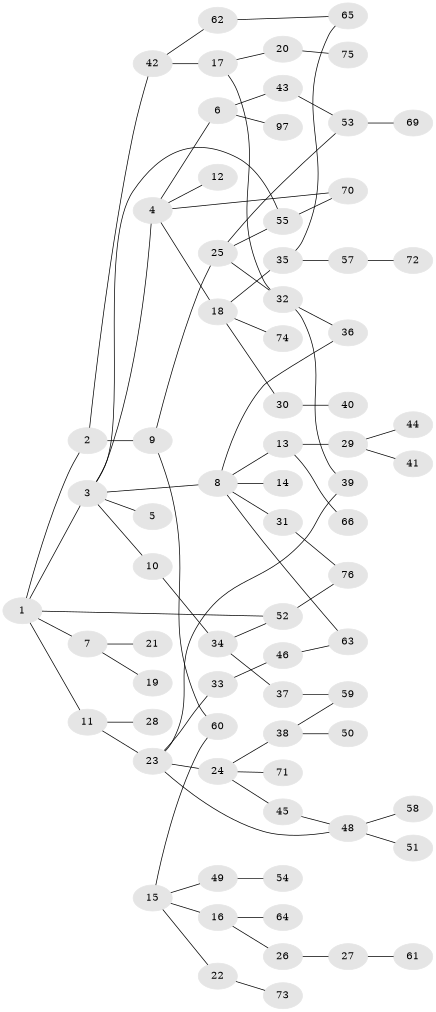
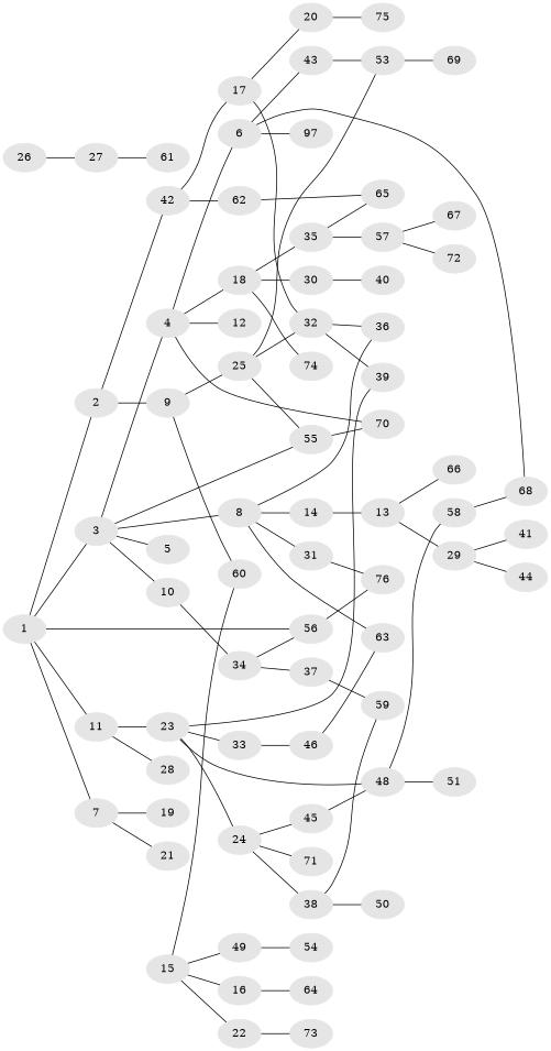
  graph {
    rankdir=LR
    node [color=gray90 style=filled]
    edge [weight=1.0]
    1
    2
    3
    7
    11
-   56 [label=52]
+   56
    9
    42
    4
    5
    8
    10
    55
    19
    21
    23
    28
    76
    25
    60
    17
    20
    32
    62
    6
    12
    18
    70
    13
    14
    31
    36
    63
    34
    43
    n36 [label=97]
+   68
    30
    35
    74
    15
    16
    22
    49
    53
    29
    66
    37
    24
    33
    39
    48
    41
    44
    26
    64
    73
    54
    27
    75
    40
    57
    65
    38
    45
    71
    46
    51
    58
    59
    50
    69
    61
+   67
    72
    1 -- 2
    1 -- 3
    1 -- 7
    1 -- 11
    1 -- 56
    2 -- 9
    2 -- 42
    3 -- 4
    3 -- 5
    3 -- 8
    3 -- 10
    3 -- 55
    7 -- 19
    7 -- 21
    11 -- 23
    11 -- 28
    56 -- 76
    9 -- 25
    9 -- 60
    42 -- 17
    42 -- 62
    4 -- 6
    4 -- 12
    4 -- 18
    4 -- 70
-   8 -- 13
+   14 -- 13
    8 -- 14
    8 -- 31
    8 -- 36
    8 -- 63
    10 -- 34
    55 -- 70
    23 -- 24
    23 -- 33
    23 -- 39
    23 -- 48
    25 -- 55
    25 -- 32
    25 -- 53
    17 -- 20
    17 -- 32
    20 -- 75
    32 -- 36
    32 -- 39
    62 -- 65
    6 -- 43
    6 -- n36
+   6 -- 68
    18 -- 30
    18 -- 35
    18 -- 74
    13 -- 29
    13 -- 66
    31 -- 76
    34 -- 56
    34 -- 37
    43 -- 53
    30 -- 40
    35 -- 57
    35 -- 65
    15 -- 60
    15 -- 16
    15 -- 22
    15 -- 49
-   16 -- 26
    16 -- 64
    22 -- 73
    49 -- 54
    53 -- 69
    29 -- 41
    29 -- 44
    37 -- 59
    24 -- 38
    24 -- 45
    24 -- 71
    33 -- 46
    48 -- 51
    48 -- 58
    26 -- 27
    27 -- 61
+   57 -- 67
    57 -- 72
    38 -- 59
    38 -- 50
    45 -- 48
    46 -- 63
+   58 -- 68
  }
